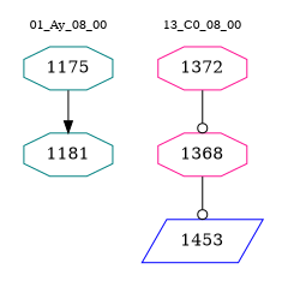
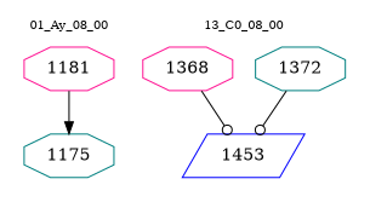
  digraph {
    node [color=teal shape=octagon]
    edge [arrowhead=odot color=black]
-   n1 [label=1181]
+   n1 [color=deeppink label=1181]
    n2 [label=1175]
-   n3 [color=deeppink label=1372]
+   n3 [label=1372]
    n4 [color=deeppink label=1368]
    n5 [color=blue label=1453 shape=parallelogram]
    subgraph cluster_1 {
      color=white
      fontsize=10
      label="01_Ay_08_00"
      n1
      n2
    }
    subgraph cluster_2 {
      color=white
      fontsize=10
      label="13_C0_08_00"
      n3
      n4
      n5
    }
-   n2 -> n1 [arrowhead=normal]
-   n3 -> n4
+   n1 -> n2 [arrowhead=normal]
+   n3 -> n5
    n4 -> n5
  }
